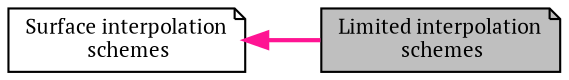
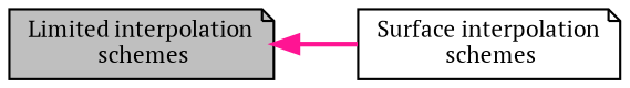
  digraph {
    rankdir=LR
    fontname="PT Serif"
    node [color=black fontname="PT Serif" fontsize=10 shape=note]
    n1 [fillcolor=grey75 fontcolor=black height=0.2 label="Limited interpolation\l schemes" style=filled width=0.4]
    n2 [height=0.2 label="Surface interpolation\l schemes" width=0.4]
-   n2 -> n1 [color=deeppink dir=back fontname="PT Serif" fontsize=10 labelfontname=Helvetica labelfontsize=10 shape=plaintext style=bold]
+   n1 -> n2 [color=deeppink dir=back fontname="PT Serif" fontsize=10 labelfontname=Helvetica labelfontsize=10 shape=plaintext style=bold]
  }
